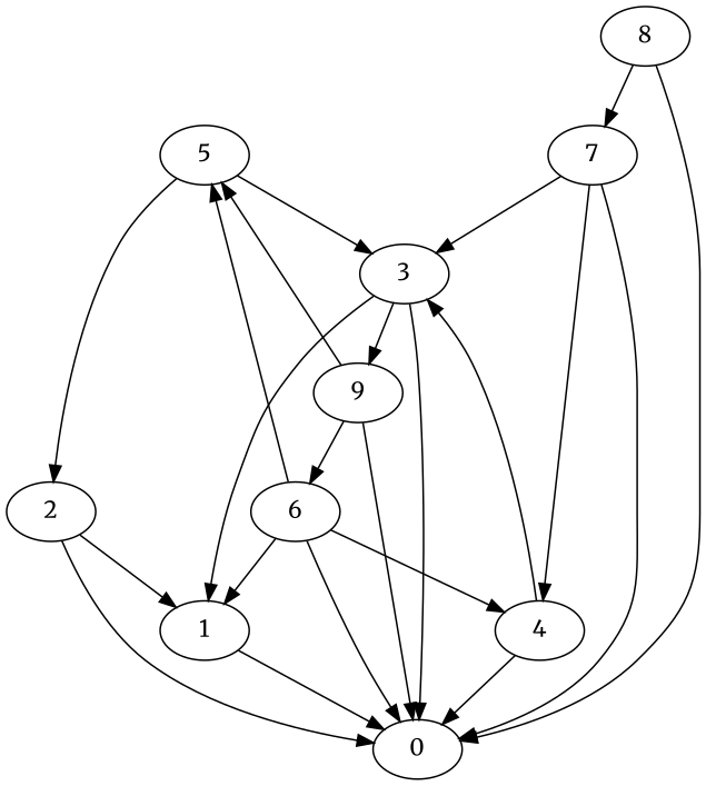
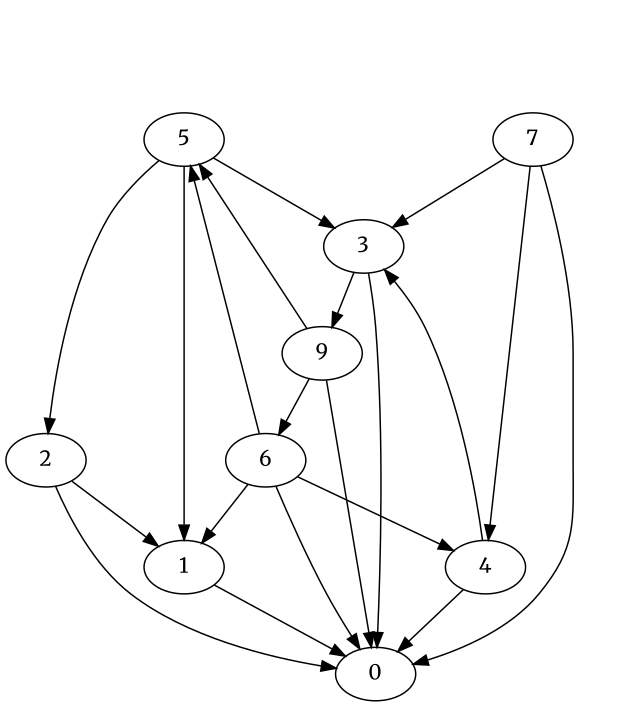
  digraph {
    fontname=Merriweather
    node [fontname=Merriweather]
    edge [fontname=Merriweather]
    1
    0
    2
    3
    9
    4
    5
    6
    7
-   8
    1 -> 0
    2 -> 1
    2 -> 0
-   3 -> 1
+   5 -> 1
    3 -> 0
    3 -> 9
    9 -> 0
    9 -> 5
    9 -> 6
    4 -> 0
    4 -> 3
    5 -> 2
    5 -> 3
    6 -> 1
    6 -> 0
    6 -> 4
    6 -> 5
    7 -> 0
    7 -> 3
    7 -> 4
-   8 -> 0
-   8 -> 7
  }
